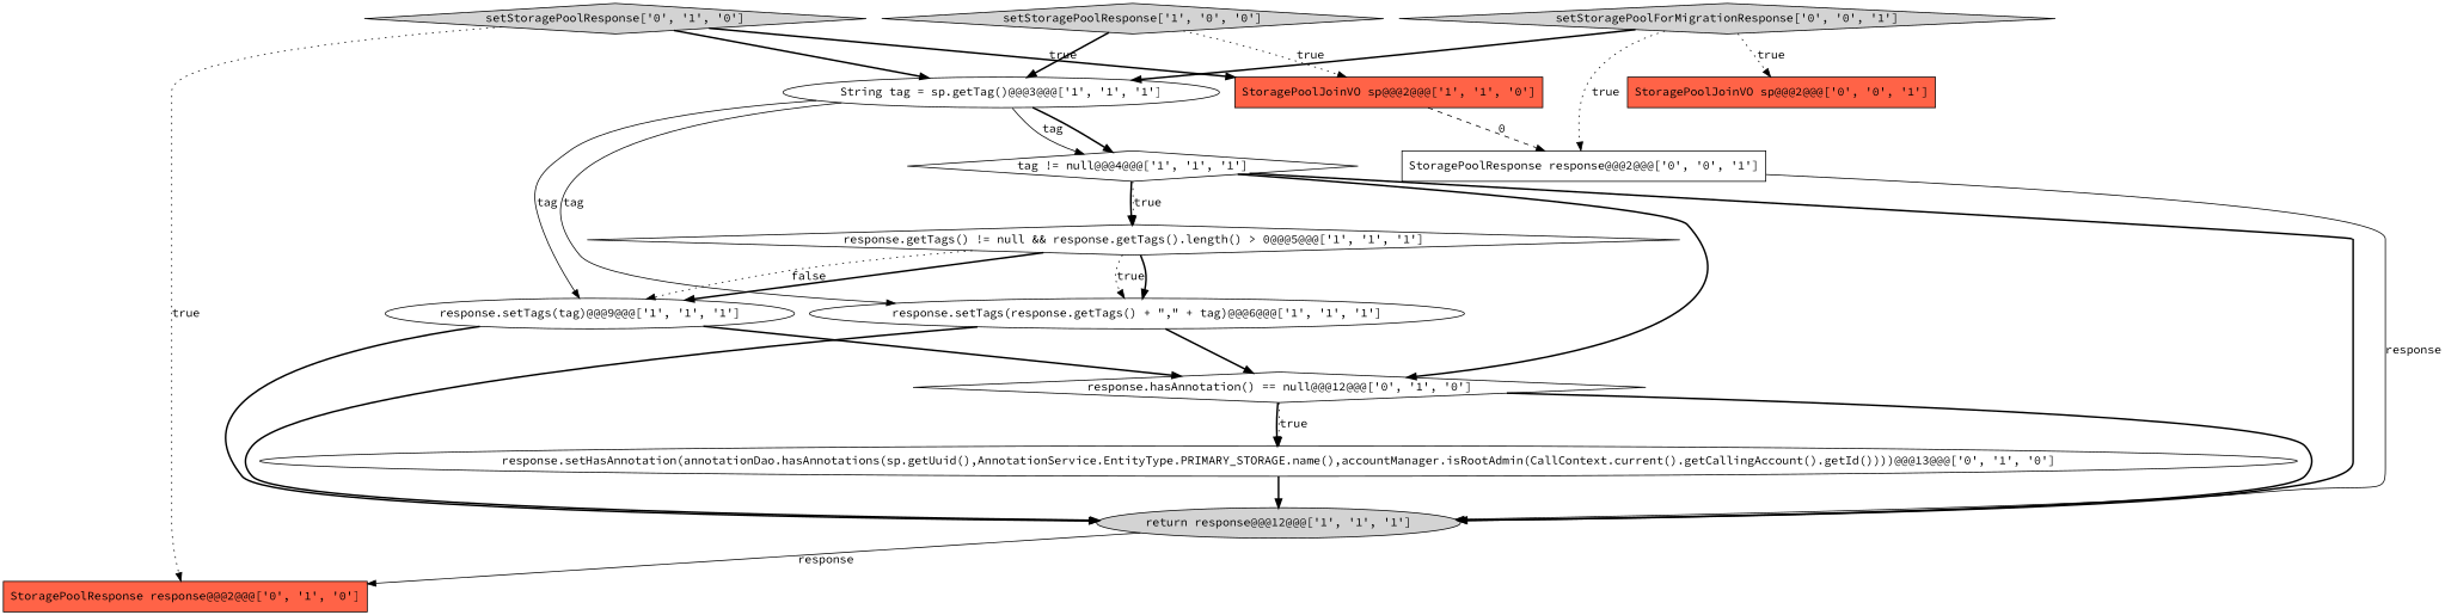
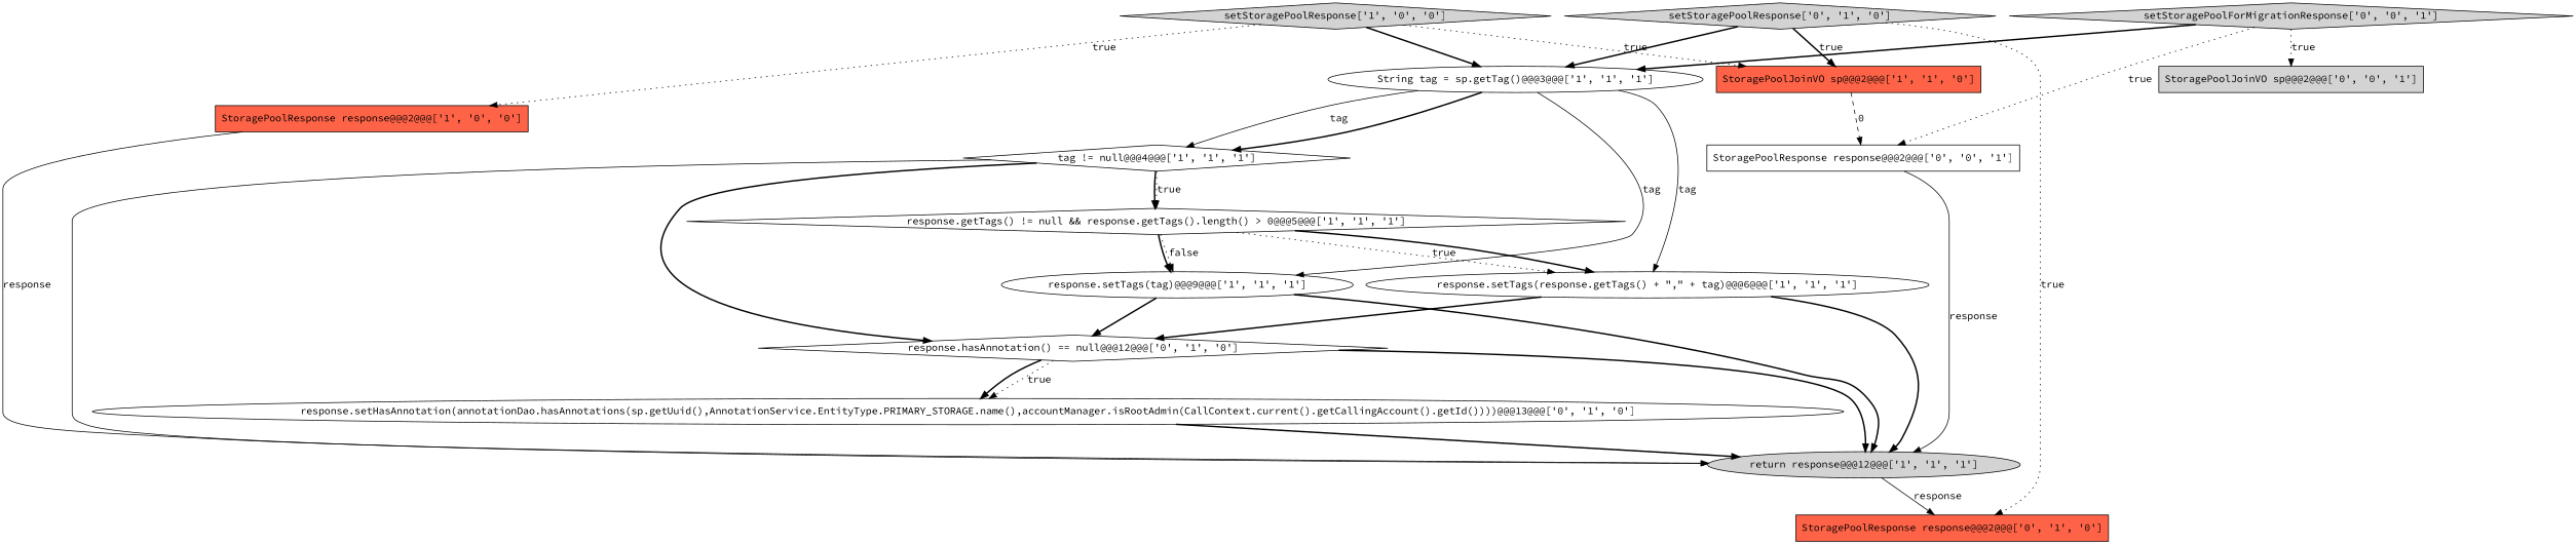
  digraph {
    fontname="Source Code Pro"
    node [fillcolor=white fontname="Source Code Pro" shape=diamond style=filled]
    edge [fontname="Source Code Pro" style=bold]
    n1 [label="response.setTags(tag)@@@9@@@['1', '1', '1']" shape=ellipse]
    n2 [fillcolor=lightgray label="return response@@@12@@@['1', '1', '1']" shape=ellipse]
    n3 [label="response.hasAnnotation() == null@@@12@@@['0', '1', '0']"]
    n4 [fillcolor=tomato label="StoragePoolResponse response@@@2@@@['0', '1', '0']" shape=box]
    n5 [label="response.setHasAnnotation(annotationDao.hasAnnotations(sp.getUuid(),AnnotationService.EntityType.PRIMARY_STORAGE.name(),accountManager.isRootAdmin(CallContext.current().getCallingAccount().getId())))@@@13@@@['0', '1', '0']" shape=ellipse]
+   n6 [fillcolor=tomato label="StoragePoolResponse response@@@2@@@['1', '0', '0']" shape=box]
    n7 [fillcolor=lightgray label="setStoragePoolResponse['0', '1', '0']"]
    n8 [fillcolor=tomato label="StoragePoolJoinVO sp@@@2@@@['1', '1', '0']" shape=box]
    n9 [label="String tag = sp.getTag()@@@3@@@['1', '1', '1']" shape=ellipse]
    n10 [label="StoragePoolResponse response@@@2@@@['0', '0', '1']" shape=box]
    n11 [label="tag != null@@@4@@@['1', '1', '1']"]
    n12 [label="response.setTags(response.getTags() + \",\" + tag)@@@6@@@['1', '1', '1']" shape=ellipse]
-   n13 [fillcolor=tomato label="StoragePoolJoinVO sp@@@2@@@['0', '0', '1']" shape=box]
+   n13 [fillcolor=lightgray label="StoragePoolJoinVO sp@@@2@@@['0', '0', '1']" shape=box]
    n14 [label="response.getTags() != null && response.getTags().length() > 0@@@5@@@['1', '1', '1']"]
    n15 [fillcolor=lightgray label="setStoragePoolResponse['1', '0', '0']"]
    n16 [fillcolor=lightgray label="setStoragePoolForMigrationResponse['0', '0', '1']"]
    n1 -> n2
    n1 -> n3
    n2 -> n4 [label=response style=solid]
    n3 -> n2
    n3 -> n5 [label=true style=dotted]
    n3 -> n5
    n5 -> n2
+   n6 -> n2 [label=response style=solid]
    n7 -> n4 [label=true style=dotted]
    n7 -> n8 [label=true]
    n7 -> n9
    n8 -> n10 [label=0 style=dashed]
    n9 -> n1 [label=tag style=solid]
    n9 -> n11 [label=tag style=solid]
    n9 -> n11
    n9 -> n12 [label=tag style=solid]
    n10 -> n2 [label=response style=solid]
-   n11 -> n2
+   n11 -> n2 [style=solid]
    n11 -> n3
    n11 -> n14 [label=true style=dotted]
    n11 -> n14
    n12 -> n2
    n12 -> n3
    n14 -> n1
    n14 -> n1 [label=false style=dotted]
    n14 -> n12 [label=true style=dotted]
    n14 -> n12
+   n15 -> n6 [label=true style=dotted]
    n15 -> n8 [label=true style=dotted]
    n15 -> n9
    n16 -> n9
    n16 -> n10 [label=true style=dotted]
    n16 -> n13 [label=true style=dotted]
  }
